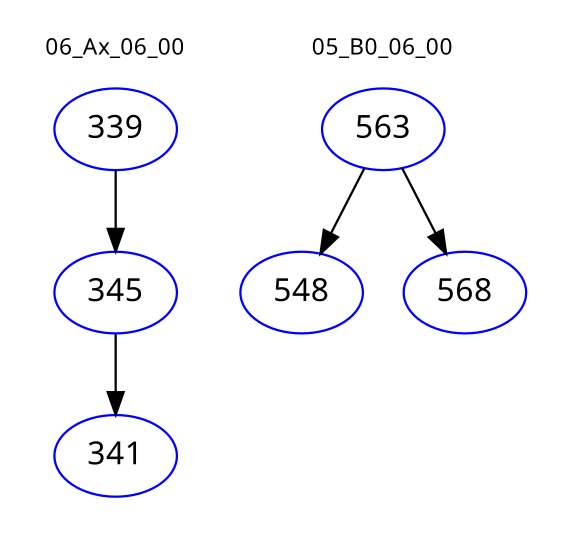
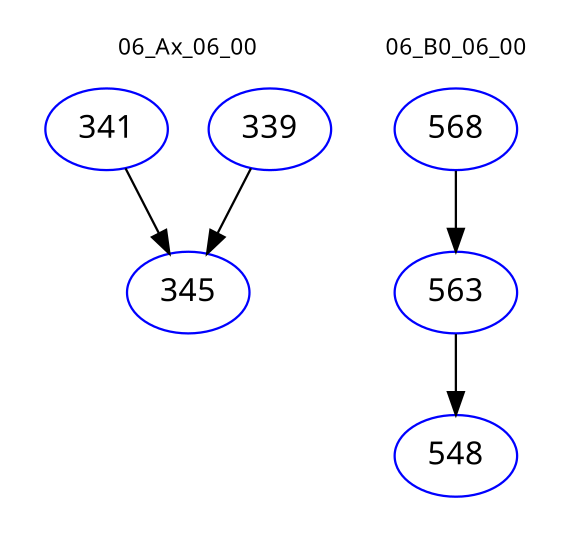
  digraph {
    fontname="Noto Sans"
    node [color=blue fontname="Noto Sans"]
    edge [color=black fontname="Noto Sans"]
    n1 [label=345]
    n2 [label=339]
    n3 [label=341]
    n4 [label=563]
    n5 [label=548]
    n6 [label=568]
    subgraph cluster_1 {
      color=white
      fontsize=10
      label="06_Ax_06_00"
      n1
      n2
      n3
    }
    subgraph cluster_2 {
      color=white
      fontsize=10
-     label="05_B0_06_00"
+     label="06_B0_06_00"
      n4
      n5
      n6
    }
-   n1 -> n3
+   n3 -> n1
    n2 -> n1
    n4 -> n5
-   n4 -> n6
+   n6 -> n4
  }
